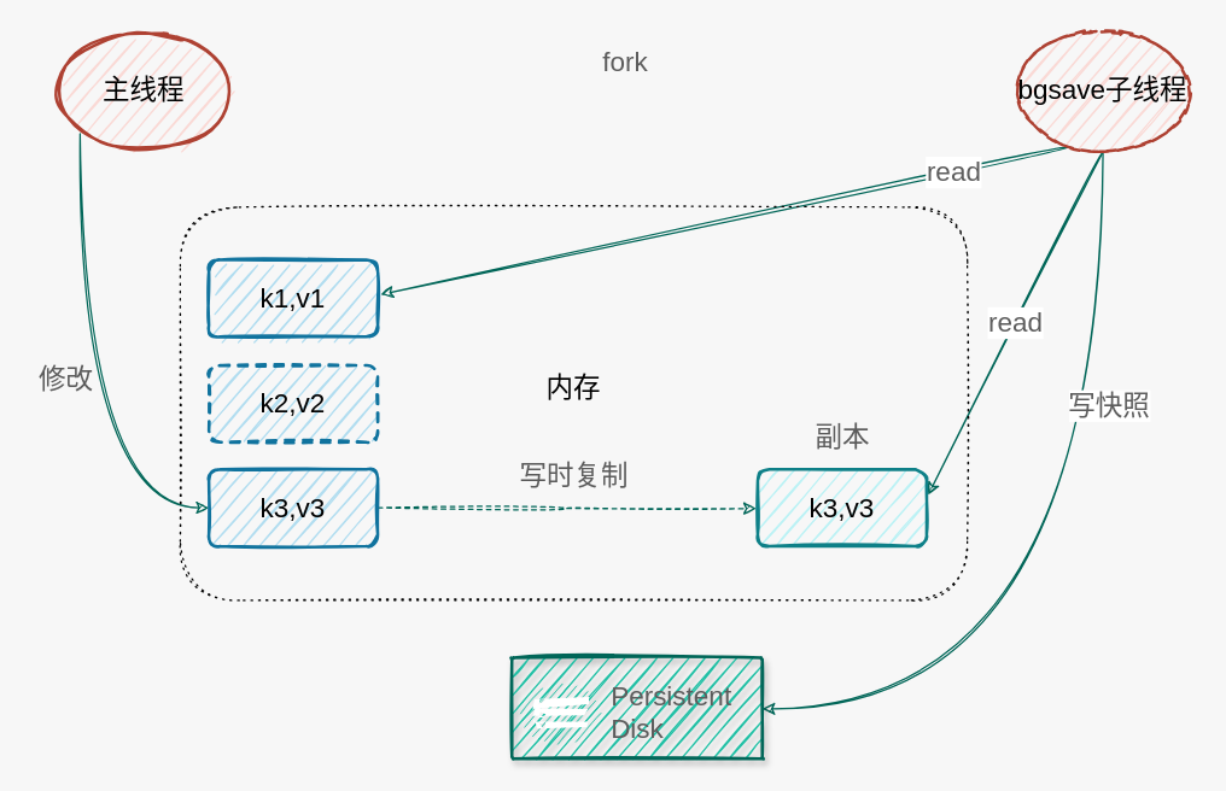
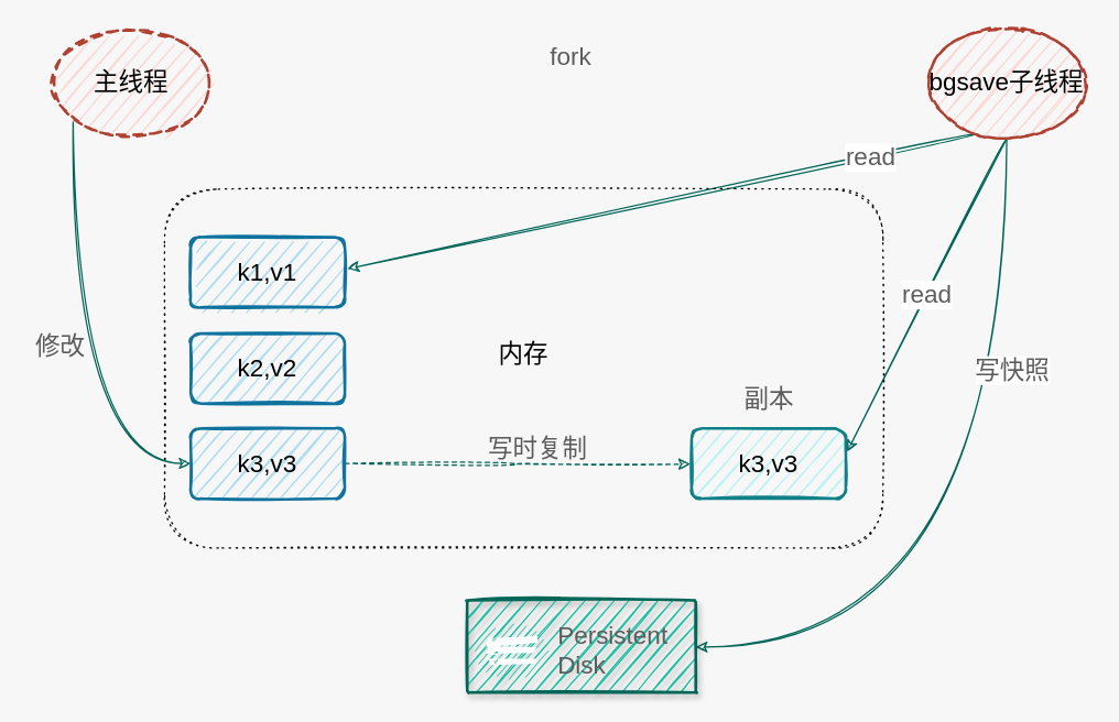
  <mxCell id="0" />
  <mxCell id="1" parent="0" />
  <mxCell id="2" value="&lt;font style=&quot;font-size: 18px&quot;&gt;read&lt;/font&gt;" style="edgeStyle=none;orthogonalLoop=1;jettySize=auto;html=1;exitX=0.317;exitY=0.963;exitDx=0;exitDy=0;entryX=1;entryY=0.5;entryDx=0;entryDy=0;strokeColor=#006658;fontColor=#5C5C5C;exitPerimeter=0;sketch=1;curved=1;" parent="1" source="16" edge="1"><mxGeometry x="-0.662" relative="1" as="geometry"><mxPoint x="767" y="144" as="sourcePoint" /><mxPoint x="252" y="195" as="targetPoint" /><mxPoint as="offset" /></mxGeometry></mxCell>
  <mxCell id="3" value="fork" style="text;html=1;align=center;verticalAlign=middle;resizable=0;points=[];autosize=1;fontColor=#5C5C5C;fontSize=18;rounded=1;sketch=1;" parent="1" vertex="1"><mxGeometry x="394" y="31" width="40" height="20" as="geometry" /></mxCell>
  <mxCell id="4" style="edgeStyle=orthogonalEdgeStyle;orthogonalLoop=1;jettySize=auto;html=1;exitX=1;exitY=0.5;exitDx=0;exitDy=0;dashed=1;strokeColor=#006658;fontColor=#5C5C5C;sketch=1;curved=1;" parent="1" source="5" edge="1"><mxGeometry relative="1" as="geometry"><mxPoint x="501" y="337" as="targetPoint" /></mxGeometry></mxCell>
  <mxCell id="5" value="&lt;font style=&quot;font-size: 18px&quot;&gt;k3,v3&lt;/font&gt;" style="whiteSpace=wrap;html=1;fillColor=#b1ddf0;strokeColor=#10739e;rounded=1;strokeWidth=2;sketch=1;" parent="1" vertex="1"><mxGeometry x="138" y="311" width="112" height="51" as="geometry" /></mxCell>
- <mxCell id="6" value="&lt;font style=&quot;font-size: 18px&quot;&gt;写时复制&lt;/font&gt;" style="text;html=1;align=center;verticalAlign=middle;resizable=0;points=[];autosize=1;fontColor=#5C5C5C;rounded=1;sketch=1;" parent="1" vertex="1"><mxGeometry x="339" y="306" width="82" height="20" as="geometry" /></mxCell>
+ <mxCell id="6" value="&lt;font style=&quot;font-size: 18px&quot;&gt;写时复制&lt;/font&gt;" style="text;html=1;align=center;verticalAlign=middle;resizable=0;points=[];autosize=1;fontColor=#5C5C5C;rounded=1;sketch=1;" parent="1" vertex="1"><mxGeometry x="349" y="316" width="82" height="20" as="geometry" /></mxCell>
  <mxCell id="7" value="&lt;font style=&quot;font-size: 18px&quot;&gt;修改&lt;/font&gt;" style="text;html=1;align=center;verticalAlign=middle;resizable=0;points=[];autosize=1;fontColor=#5C5C5C;rounded=1;sketch=1;" parent="1" vertex="1"><mxGeometry x="20" y="242" width="46" height="20" as="geometry" /></mxCell>
  <mxCell id="8" value="&lt;blockquote&gt;&lt;font style=&quot;font-size: 18px&quot;&gt;副本&lt;/font&gt;&lt;/blockquote&gt;" style="text;html=1;align=center;verticalAlign=middle;resizable=0;points=[];autosize=1;fontColor=#5C5C5C;rounded=1;sketch=1;" parent="1" vertex="1"><mxGeometry x="495" y="268" width="126" height="44" as="geometry" /></mxCell>
  <mxCell id="9" value="&lt;font style=&quot;font-size: 18px&quot;&gt;k1,v1&lt;/font&gt;" style="whiteSpace=wrap;html=1;fillColor=#b1ddf0;strokeColor=#10739e;rounded=1;strokeWidth=2;sketch=1;" parent="1" vertex="1"><mxGeometry x="138" y="172" width="112" height="51" as="geometry" /></mxCell>
- <mxCell id="10" value="&lt;font style=&quot;font-size: 18px&quot;&gt;k2,v2&lt;/font&gt;" style="whiteSpace=wrap;html=1;fillColor=#b1ddf0;strokeColor=#10739e;rounded=1;strokeWidth=2;sketch=1;dashed=1;" parent="1" vertex="1"><mxGeometry x="138" y="242" width="112" height="51" as="geometry" /></mxCell>
+ <mxCell id="10" value="&lt;font style=&quot;font-size: 18px&quot;&gt;k2,v2&lt;/font&gt;" style="whiteSpace=wrap;html=1;fillColor=#b1ddf0;strokeColor=#10739e;rounded=1;strokeWidth=2;sketch=1;" parent="1" vertex="1"><mxGeometry x="138" y="242" width="112" height="51" as="geometry" /></mxCell>
  <mxCell id="11" style="edgeStyle=orthogonalEdgeStyle;orthogonalLoop=1;jettySize=auto;html=1;exitX=0;exitY=1;exitDx=0;exitDy=0;entryX=0;entryY=0.5;entryDx=0;entryDy=0;strokeColor=#006658;fillColor=#21C0A5;fontColor=#5C5C5C;sketch=1;curved=1;" parent="1" source="12" target="5" edge="1"><mxGeometry relative="1" as="geometry" /></mxCell>
- <mxCell id="12" value="&lt;font style=&quot;font-size: 18px&quot;&gt;主线程&lt;/font&gt;" style="ellipse;whiteSpace=wrap;html=1;strokeColor=#ae4132;fillColor=#fad9d5;rounded=1;strokeWidth=2;sketch=1;" parent="1" vertex="1"><mxGeometry x="35" y="20" width="120" height="80" as="geometry" /></mxCell>
+ <mxCell id="12" value="&lt;font style=&quot;font-size: 18px&quot;&gt;主线程&lt;/font&gt;" style="ellipse;whiteSpace=wrap;html=1;strokeColor=#ae4132;fillColor=#fad9d5;rounded=1;strokeWidth=2;sketch=1;dashed=1;" parent="1" vertex="1"><mxGeometry x="35" y="20" width="120" height="80" as="geometry" /></mxCell>
  <mxCell id="13" style="edgeStyle=orthogonalEdgeStyle;orthogonalLoop=1;jettySize=auto;html=1;exitX=0.5;exitY=1;exitDx=0;exitDy=0;strokeColor=#006658;fillColor=#21C0A5;fontColor=#5C5C5C;sketch=1;curved=1;" parent="1" source="16" target="18" edge="1"><mxGeometry relative="1" as="geometry"><mxPoint x="429" y="473" as="targetPoint" /><Array as="points"><mxPoint x="731" y="470" /></Array></mxGeometry></mxCell>
  <mxCell id="14" value="&lt;font style=&quot;font-size: 18px&quot;&gt;写快照&lt;/font&gt;" style="edgeLabel;html=1;align=center;verticalAlign=middle;resizable=0;points=[];fontColor=#5C5C5C;rounded=1;sketch=1;" parent="13" vertex="1" connectable="0"><mxGeometry x="-0.436" y="3" relative="1" as="geometry"><mxPoint as="offset" /></mxGeometry></mxCell>
  <mxCell id="15" value="&lt;font style=&quot;font-size: 18px&quot;&gt;read&lt;/font&gt;" style="orthogonalLoop=1;jettySize=auto;html=1;exitX=0.5;exitY=1;exitDx=0;exitDy=0;strokeColor=#006658;fillColor=#21C0A5;fontColor=#5C5C5C;sketch=1;curved=1;" parent="1" source="16" edge="1"><mxGeometry relative="1" as="geometry"><mxPoint x="615" y="328" as="targetPoint" /></mxGeometry></mxCell>
  <mxCell id="16" value="&lt;font style=&quot;font-size: 18px&quot;&gt;bgsave子线程&lt;/font&gt;" style="ellipse;whiteSpace=wrap;html=1;strokeColor=#ae4132;fillColor=#fad9d5;rounded=1;strokeWidth=2;sketch=1;dashed=1;" parent="1" vertex="1"><mxGeometry x="671" y="20" width="120" height="80" as="geometry" /></mxCell>
  <mxCell id="17" value="&lt;font style=&quot;font-size: 18px&quot;&gt;k3,v3&lt;/font&gt;" style="whiteSpace=wrap;html=1;strokeColor=#0e8088;rounded=1;strokeWidth=2;fillColor=#BBF2F5;sketch=1;" parent="1" vertex="1"><mxGeometry x="502" y="311" width="112" height="51" as="geometry" /></mxCell>
  <mxCell id="18" value="" style="strokeColor=#006658;shadow=1;strokeWidth=2;absoluteArcSize=1;arcSize=2;fillColor=#21C0A5;fontColor=#5C5C5C;rounded=1;sketch=1;" parent="1" vertex="1"><mxGeometry x="339" y="436" width="166" height="67" as="geometry" /></mxCell>
  <mxCell id="19" value="&lt;font style=&quot;font-size: 18px&quot;&gt;Persistent&lt;br&gt;Disk&lt;/font&gt;" style="dashed=0;connectable=0;html=1;fillColor=#21C0A5;strokeColor=none;shape=mxgraph.gcp2.persistent_disk_snapshot;part=1;labelPosition=right;verticalLabelPosition=middle;align=left;verticalAlign=middle;spacingLeft=5;fontSize=12;fontColor=#5C5C5C;rounded=1;sketch=1;" parent="18" vertex="1"><mxGeometry y="0.5" width="54" height="39.5" relative="1" as="geometry"><mxPoint x="5" y="-16" as="offset" /></mxGeometry></mxCell>
  <mxCell id="20" value="&lt;font style=&quot;font-size: 18px&quot;&gt;内存&lt;br&gt;&lt;br&gt;&lt;/font&gt;" style="rounded=1;whiteSpace=wrap;html=1;sketch=1;strokeWidth=1;fillColor=none;dashed=1;dashPattern=1 4;" parent="1" vertex="1"><mxGeometry x="119" y="137" width="522" height="261" as="geometry" /></mxCell>
